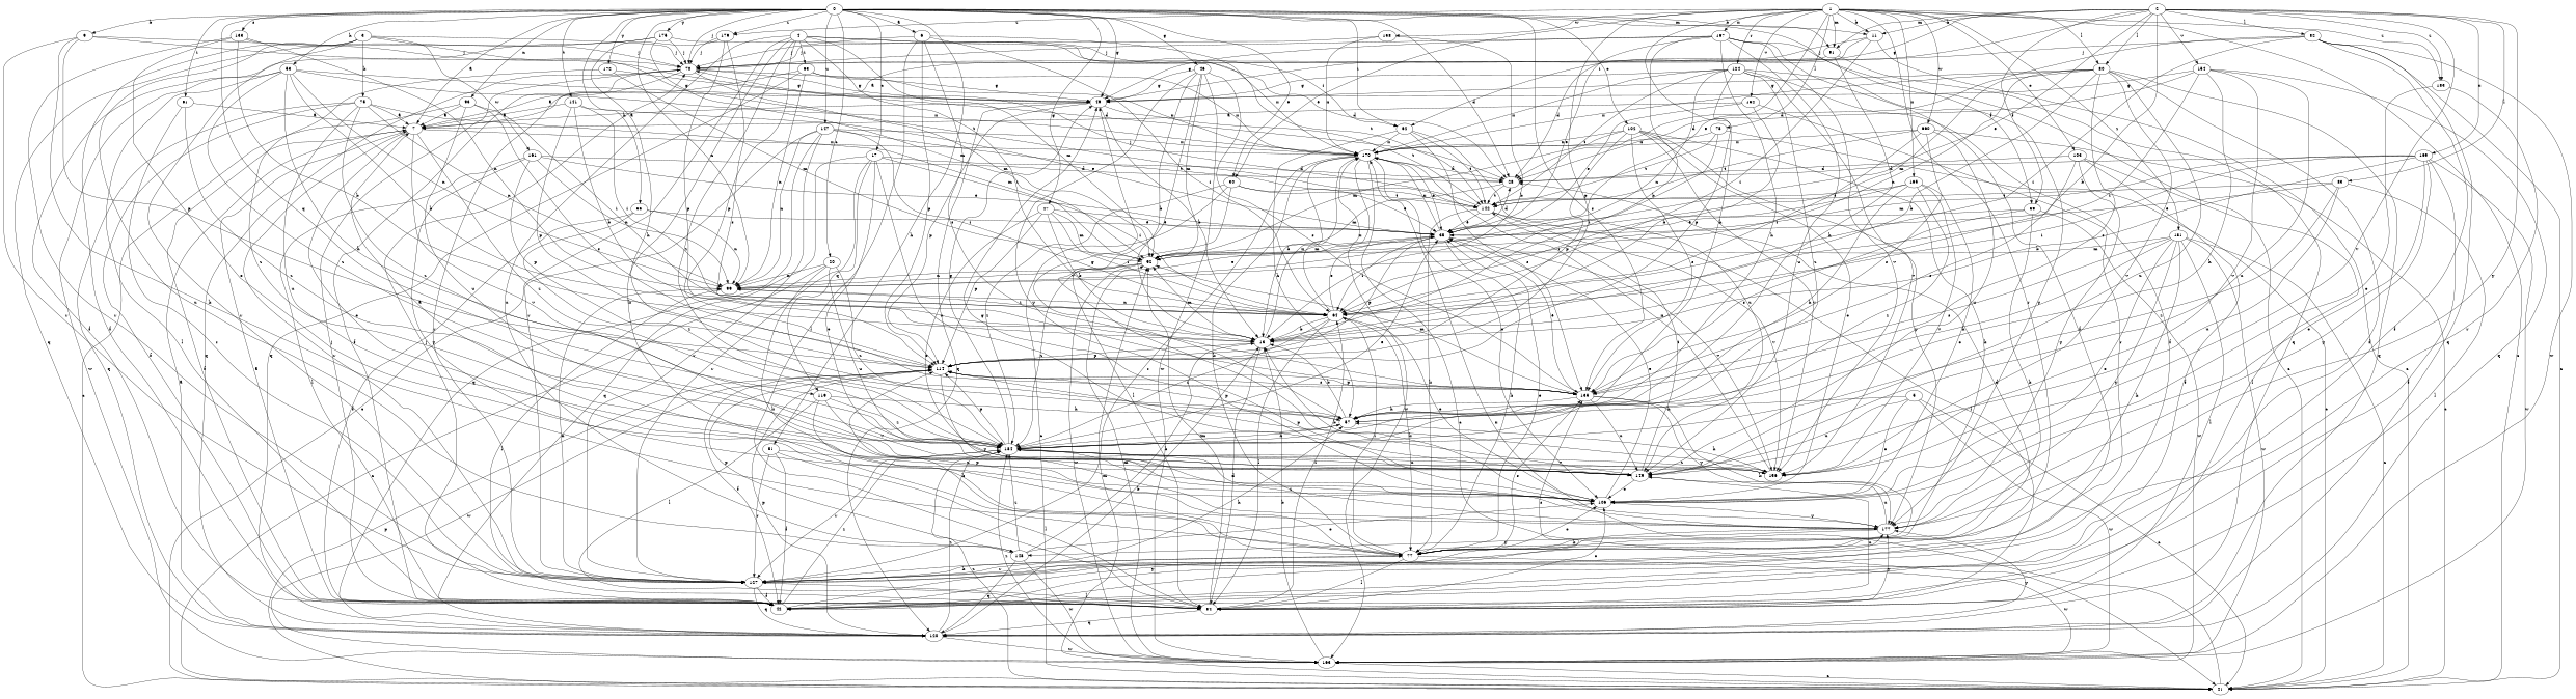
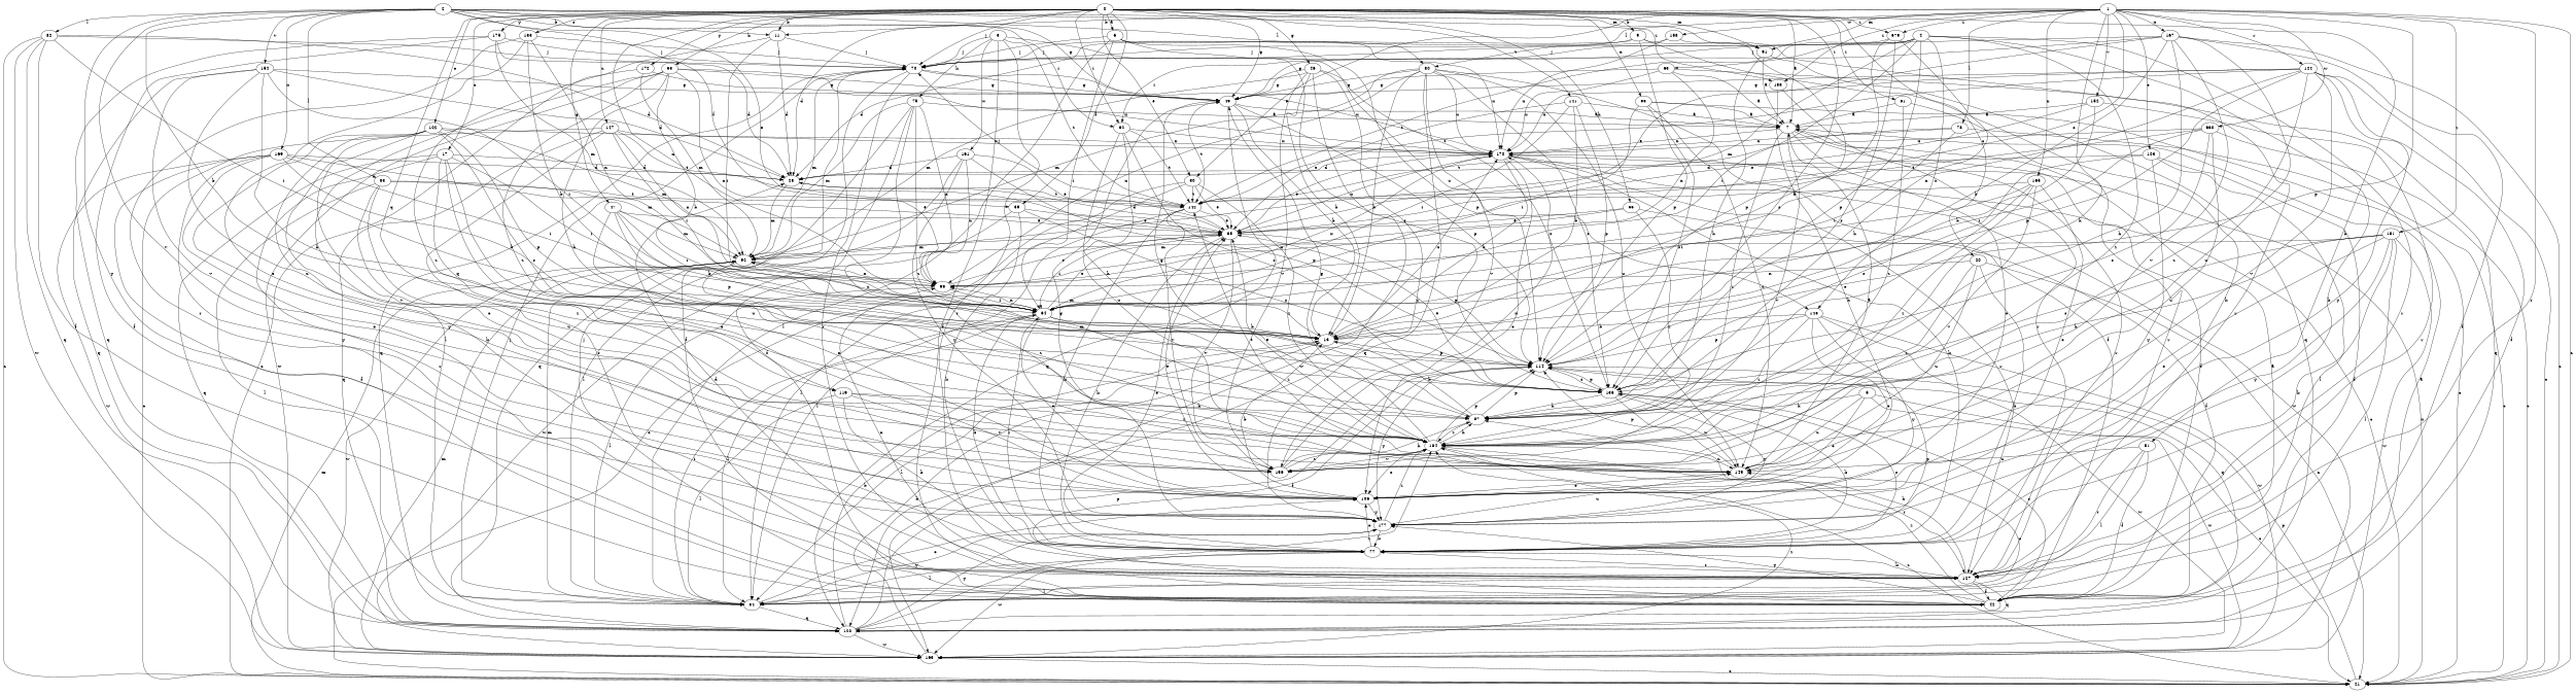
  strict digraph {
    0
    6
    7
    9
    11
    17
    20
    28
    30
    39
    46
    47
    49
    51
    53
    55
    61
    62
    70
    91
    93
    99
    102
    119
    133
    135
    141
    147
    172
    175
-   179
+   179 [label=679]
    114
    64
    84
    170
    127
    156
    42
    184
    106
    77
    21
    149
    120
    142
    92
    35
    163
    13
    177
    57
    1
    78
    80
    103
    124
    152
    158
    n59 [label=660]
    165
    167
    181
    183
    2
    82
    83
    154
    169
    3
    75
    148
    161
    4
    63
    5
    0 -> 6 [label=a]
    0 -> 7 [label=a]
    0 -> 9 [label=b]
    0 -> 11 [label=b]
    0 -> 17 [label=c]
    0 -> 20 [label=c]
    0 -> 28 [label=d]
    0 -> 30 [label=e]
    0 -> 39 [label=f]
    0 -> 46 [label=g]
    0 -> 47 [label=g]
    0 -> 49 [label=g]
    0 -> 51 [label=h]
    0 -> 53 [label=h]
    0 -> 55 [label=h]
    0 -> 61 [label=i]
    0 -> 62 [label=i]
    0 -> 70 [label=j]
    0 -> 91 [label=m]
    0 -> 93 [label=n]
    0 -> 99 [label=n]
    0 -> 102 [label=o]
    0 -> 119 [label=q]
    0 -> 133 [label=s]
    0 -> 135 [label=s]
    0 -> 141 [label=t]
    0 -> 147 [label=u]
    0 -> 172 [label=y]
    0 -> 175 [label=y]
    0 -> 179 [label=z]
    6 -> 70 [label=j]
    6 -> 135 [label=s]
    6 -> 114 [label=p]
    6 -> 64 [label=i]
    6 -> 84 [label=l]
    6 -> 170 [label=x]
    7 -> 170 [label=x]
    7 -> 127 [label=r]
    7 -> 156 [label=v]
    7 -> 42 [label=f]
    7 -> 184 [label=z]
    7 -> 106 [label=o]
    9 -> 28 [label=d]
    9 -> 70 [label=j]
    9 -> 114 [label=p]
    9 -> 127 [label=r]
    9 -> 77 [label=k]
    11 -> 28 [label=d]
    11 -> 70 [label=j]
    11 -> 64 [label=i]
    11 -> 21 [label=c]
    17 -> 28 [label=d]
    17 -> 119 [label=q]
    17 -> 64 [label=i]
    17 -> 127 [label=r]
    17 -> 106 [label=o]
    17 -> 149 [label=u]
    17 -> 120 [label=q]
    20 -> 99 [label=n]
    20 -> 184 [label=z]
    20 -> 77 [label=k]
    20 -> 21 [label=c]
    20 -> 149 [label=u]
    28 -> 142 [label=t]
    28 -> 92 [label=m]
    30 -> 84 [label=l]
    30 -> 184 [label=z]
    30 -> 21 [label=c]
    30 -> 142 [label=t]
    30 -> 35 [label=e]
    39 -> 135 [label=s]
    39 -> 77 [label=k]
    39 -> 35 [label=e]
    39 -> 163 [label=w]
    46 -> 49 [label=g]
    46 -> 135 [label=s]
    46 -> 156 [label=v]
    46 -> 92 [label=m]
    46 -> 163 [label=w]
    46 -> 13 [label=b]
    46 -> 177 [label=y]
    47 -> 114 [label=p]
    47 -> 64 [label=i]
    47 -> 106 [label=o]
    47 -> 92 [label=m]
    47 -> 35 [label=e]
    47 -> 13 [label=b]
    49 -> 7 [label=a]
    49 -> 114 [label=p]
    49 -> 120 [label=q]
    49 -> 142 [label=t]
    49 -> 13 [label=b]
    51 -> 84 [label=l]
    51 -> 127 [label=r]
    51 -> 42 [label=f]
    51 -> 149 [label=u]
    53 -> 49 [label=g]
    53 -> 99 [label=n]
    53 -> 84 [label=l]
    53 -> 170 [label=x]
    53 -> 184 [label=z]
    53 -> 163 [label=w]
    53 -> 13 [label=b]
    53 -> 57 [label=h]
    55 -> 99 [label=n]
    55 -> 42 [label=f]
    55 -> 184 [label=z]
    55 -> 35 [label=e]
    61 -> 7 [label=a]
    61 -> 127 [label=r]
    61 -> 184 [label=z]
    62 -> 135 [label=s]
    62 -> 170 [label=x]
    62 -> 149 [label=u]
    62 -> 142 [label=t]
    62 -> 57 [label=h]
    70 -> 49 [label=g]
    70 -> 170 [label=x]
    70 -> 127 [label=r]
    70 -> 42 [label=f]
    70 -> 120 [label=q]
    70 -> 92 [label=m]
    91 -> 7 [label=a]
    91 -> 120 [label=q]
    91 -> 57 [label=h]
    93 -> 7 [label=a]
    93 -> 135 [label=s]
    93 -> 64 [label=i]
    93 -> 21 [label=c]
    93 -> 149 [label=u]
    99 -> 64 [label=i]
    99 -> 84 [label=l]
    99 -> 35 [label=e]
    102 -> 135 [label=s]
    102 -> 114 [label=p]
    102 -> 170 [label=x]
    102 -> 156 [label=v]
    102 -> 106 [label=o]
    102 -> 77 [label=k]
    102 -> 92 [label=m]
    102 -> 177 [label=y]
    119 -> 84 [label=l]
    119 -> 156 [label=v]
    119 -> 184 [label=z]
    119 -> 77 [label=k]
    119 -> 57 [label=h]
    133 -> 70 [label=j]
    133 -> 99 [label=n]
    133 -> 127 [label=r]
    133 -> 106 [label=o]
    133 -> 13 [label=b]
    135 -> 114 [label=p]
    135 -> 77 [label=k]
    135 -> 149 [label=u]
    135 -> 92 [label=m]
    135 -> 35 [label=e]
    135 -> 177 [label=y]
    135 -> 57 [label=h]
    141 -> 7 [label=a]
    141 -> 114 [label=p]
    141 -> 64 [label=i]
    141 -> 35 [label=e]
    141 -> 13 [label=b]
    147 -> 99 [label=n]
    147 -> 64 [label=i]
    147 -> 170 [label=x]
    147 -> 127 [label=r]
    147 -> 21 [label=c]
    147 -> 120 [label=q]
    147 -> 142 [label=t]
    172 -> 49 [label=g]
    172 -> 184 [label=z]
    172 -> 92 [label=m]
    175 -> 28 [label=d]
    175 -> 70 [label=j]
    175 -> 42 [label=f]
    175 -> 120 [label=q]
    175 -> 92 [label=m]
    179 -> 70 [label=j]
    179 -> 135 [label=s]
    179 -> 114 [label=p]
    179 -> 57 [label=h]
    114 -> 135 [label=s]
    114 -> 42 [label=f]
    114 -> 163 [label=w]
    114 -> 177 [label=y]
    64 -> 99 [label=n]
    64 -> 84 [label=l]
    64 -> 170 [label=x]
    64 -> 184 [label=z]
    64 -> 106 [label=o]
    64 -> 77 [label=k]
    64 -> 35 [label=e]
    64 -> 13 [label=b]
    84 -> 70 [label=j]
    84 -> 64 [label=i]
    84 -> 106 [label=o]
    84 -> 149 [label=u]
    84 -> 120 [label=q]
    84 -> 92 [label=m]
    84 -> 177 [label=y]
    170 -> 28 [label=d]
    170 -> 127 [label=r]
    170 -> 106 [label=o]
    170 -> 77 [label=k]
    170 -> 21 [label=c]
    170 -> 35 [label=e]
    170 -> 163 [label=w]
    170 -> 13 [label=b]
    127 -> 28 [label=d]
    127 -> 99 [label=n]
    127 -> 84 [label=l]
    127 -> 42 [label=f]
    127 -> 77 [label=k]
    127 -> 120 [label=q]
    127 -> 57 [label=h]
    156 -> 170 [label=x]
    156 -> 184 [label=z]
    156 -> 57 [label=h]
    42 -> 7 [label=a]
    42 -> 70 [label=j]
    42 -> 135 [label=s]
    42 -> 184 [label=z]
    42 -> 177 [label=y]
    184 -> 49 [label=g]
    184 -> 114 [label=p]
    184 -> 127 [label=r]
    184 -> 156 [label=v]
    184 -> 106 [label=o]
    184 -> 149 [label=u]
    184 -> 35 [label=e]
    184 -> 57 [label=h]
    106 -> 35 [label=e]
    106 -> 13 [label=b]
    106 -> 177 [label=y]
    77 -> 135 [label=s]
    77 -> 114 [label=p]
    77 -> 64 [label=i]
    77 -> 84 [label=l]
    77 -> 127 [label=r]
    77 -> 106 [label=o]
    77 -> 35 [label=e]
    77 -> 163 [label=w]
    21 -> 114 [label=p]
    21 -> 170 [label=x]
    21 -> 184 [label=z]
    21 -> 92 [label=m]
    149 -> 7 [label=a]
    149 -> 114 [label=p]
    149 -> 106 [label=o]
    149 -> 142 [label=t]
    120 -> 7 [label=a]
    120 -> 114 [label=p]
    120 -> 184 [label=z]
    120 -> 163 [label=w]
    120 -> 13 [label=b]
    120 -> 177 [label=y]
    142 -> 70 [label=j]
    142 -> 84 [label=l]
    142 -> 156 [label=v]
    142 -> 77 [label=k]
    142 -> 35 [label=e]
    92 -> 99 [label=n]
    92 -> 184 [label=z]
    92 -> 163 [label=w]
    35 -> 28 [label=d]
    35 -> 114 [label=p]
    35 -> 64 [label=i]
    35 -> 170 [label=x]
    35 -> 156 [label=v]
    35 -> 77 [label=k]
    35 -> 92 [label=m]
    163 -> 184 [label=z]
    163 -> 21 [label=c]
    163 -> 92 [label=m]
    163 -> 13 [label=b]
    13 -> 114 [label=p]
    13 -> 84 [label=l]
    13 -> 170 [label=x]
    13 -> 92 [label=m]
    177 -> 49 [label=g]
    177 -> 184 [label=z]
    177 -> 77 [label=k]
    177 -> 149 [label=u]
    57 -> 49 [label=g]
    57 -> 114 [label=p]
    57 -> 184 [label=z]
    57 -> 13 [label=b]
    1 -> 11 [label=b]
    1 -> 30 [label=e]
    1 -> 91 [label=m]
    1 -> 179 [label=z]
    1 -> 114 [label=p]
    1 -> 127 [label=r]
    1 -> 21 [label=c]
    1 -> 35 [label=e]
    1 -> 57 [label=h]
    1 -> 78 [label=l]
    1 -> 80 [label=l]
    1 -> 103 [label=o]
    1 -> 124 [label=r]
    1 -> 152 [label=v]
    1 -> 158 [label=w]
    1 -> n59 [label=w]
    1 -> 165 [label=x]
    1 -> 167 [label=x]
    1 -> 181 [label=z]
    1 -> 183 [label=z]
    78 -> 64 [label=i]
    78 -> 170 [label=x]
    78 -> 21 [label=c]
    78 -> 142 [label=t]
    80 -> 49 [label=g]
    80 -> 99 [label=n]
    80 -> 135 [label=s]
    80 -> 170 [label=x]
    80 -> 156 [label=v]
    80 -> 42 [label=f]
    80 -> 149 [label=u]
    80 -> 120 [label=q]
    80 -> 92 [label=m]
    80 -> 13 [label=b]
    103 -> 28 [label=d]
    103 -> 135 [label=s]
    103 -> 84 [label=l]
    103 -> 42 [label=f]
    103 -> 177 [label=y]
    124 -> 49 [label=g]
    124 -> 99 [label=n]
    124 -> 114 [label=p]
    124 -> 170 [label=x]
    124 -> 156 [label=v]
    124 -> 42 [label=f]
    124 -> 184 [label=z]
-   181 -> 21 [label=c]
+   124 -> 21 [label=c]
    124 -> 142 [label=t]
    124 -> 177 [label=y]
    152 -> 7 [label=a]
    152 -> 127 [label=r]
    152 -> 35 [label=e]
    152 -> 13 [label=b]
    158 -> 70 [label=j]
    158 -> 170 [label=x]
    158 -> 13 [label=b]
    n59 -> 135 [label=s]
    n59 -> 64 [label=i]
    n59 -> 170 [label=x]
    n59 -> 21 [label=c]
    n59 -> 149 [label=u]
    n59 -> 142 [label=t]
    165 -> 64 [label=i]
    165 -> 156 [label=v]
    165 -> 184 [label=z]
    165 -> 106 [label=o]
    165 -> 142 [label=t]
    165 -> 57 [label=h]
    167 -> 49 [label=g]
    167 -> 70 [label=j]
    167 -> 156 [label=v]
    167 -> 42 [label=f]
    167 -> 21 [label=c]
    167 -> 149 [label=u]
    167 -> 35 [label=e]
    167 -> 13 [label=b]
    167 -> 57 [label=h]
    181 -> 135 [label=s]
    181 -> 84 [label=l]
    181 -> 106 [label=o]
    181 -> 77 [label=k]
    181 -> 92 [label=m]
    181 -> 163 [label=w]
    181 -> 177 [label=y]
    181 -> 57 [label=h]
    183 -> 127 [label=r]
    183 -> 106 [label=o]
    2 -> 11 [label=b]
    2 -> 39 [label=f]
    2 -> 49 [label=g]
    2 -> 62 [label=i]
    2 -> 91 [label=m]
    2 -> 156 [label=v]
    2 -> 35 [label=e]
    2 -> 13 [label=b]
    2 -> 177 [label=y]
    2 -> 80 [label=l]
    2 -> 183 [label=z]
    2 -> 82 [label=l]
    2 -> 83 [label=l]
    2 -> 154 [label=v]
    2 -> 169 [label=x]
    82 -> 28 [label=d]
    82 -> 70 [label=j]
    82 -> 64 [label=i]
    82 -> 42 [label=f]
    82 -> 21 [label=c]
    82 -> 120 [label=q]
    82 -> 163 [label=w]
    83 -> 84 [label=l]
    83 -> 184 [label=z]
    83 -> 149 [label=u]
    83 -> 142 [label=t]
    83 -> 35 [label=e]
    154 -> 28 [label=d]
    154 -> 49 [label=g]
    154 -> 64 [label=i]
    154 -> 156 [label=v]
    154 -> 149 [label=u]
    154 -> 120 [label=q]
-   154 -> 184 [label=h]
+   154 -> 57 [label=h]
    169 -> 28 [label=d]
    169 -> 64 [label=i]
    169 -> 42 [label=f]
    169 -> 106 [label=o]
    169 -> 92 [label=m]
    169 -> 163 [label=w]
    169 -> 13 [label=b]
    169 -> 177 [label=y]
    3 -> 70 [label=j]
    3 -> 127 [label=r]
    3 -> 42 [label=f]
    3 -> 142 [label=t]
    3 -> 75 [label=k]
    3 -> 148 [label=u]
    3 -> 161 [label=w]
    75 -> 7 [label=a]
    75 -> 99 [label=n]
    75 -> 42 [label=f]
    75 -> 184 [label=z]
    75 -> 149 [label=u]
    75 -> 120 [label=q]
    75 -> 92 [label=m]
    148 -> 114 [label=p]
    148 -> 184 [label=z]
    148 -> 106 [label=o]
    148 -> 120 [label=q]
    148 -> 163 [label=w]
    148 -> 13 [label=b]
-   177 -> 148 [label=y]
+   148 -> 177 [label=y]
    161 -> 28 [label=d]
    161 -> 99 [label=n]
    161 -> 114 [label=p]
    161 -> 84 [label=l]
    161 -> 35 [label=e]
    161 -> 177 [label=y]
    4 -> 62 [label=i]
    4 -> 114 [label=p]
    4 -> 64 [label=i]
    4 -> 127 [label=r]
    4 -> 184 [label=z]
    4 -> 77 [label=k]
    4 -> 142 [label=t]
    4 -> 92 [label=m]
    4 -> 148 [label=u]
    4 -> 63 [label=i]
    63 -> 7 [label=a]
    63 -> 49 [label=g]
    63 -> 99 [label=n]
    63 -> 170 [label=x]
    63 -> 120 [label=q]
    5 -> 106 [label=o]
    5 -> 21 [label=c]
    5 -> 149 [label=u]
    5 -> 163 [label=w]
    5 -> 57 [label=h]
  }
